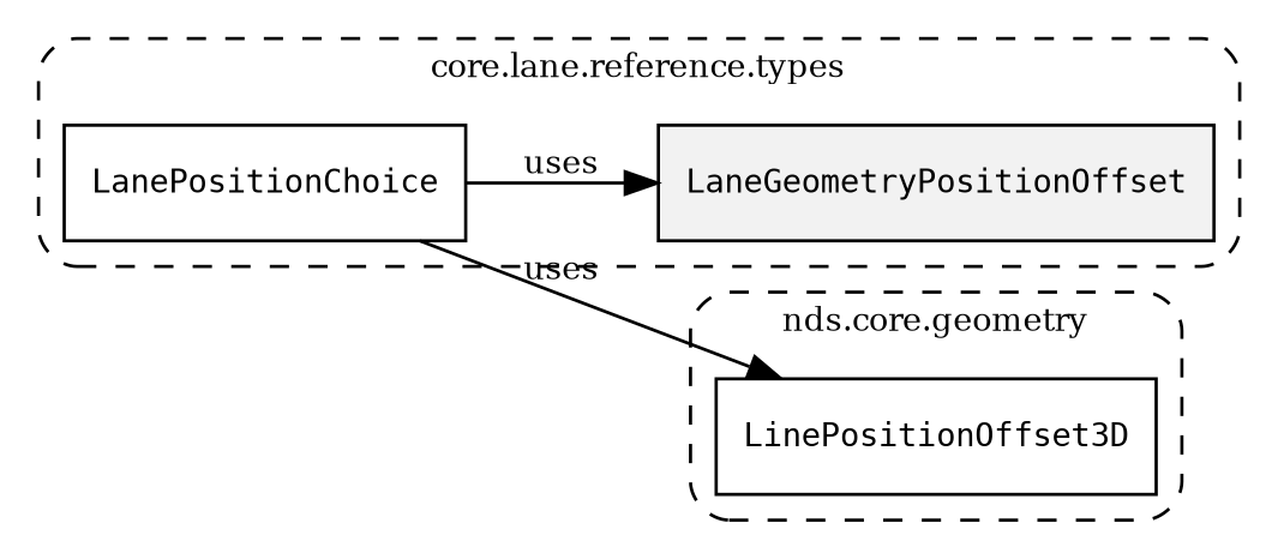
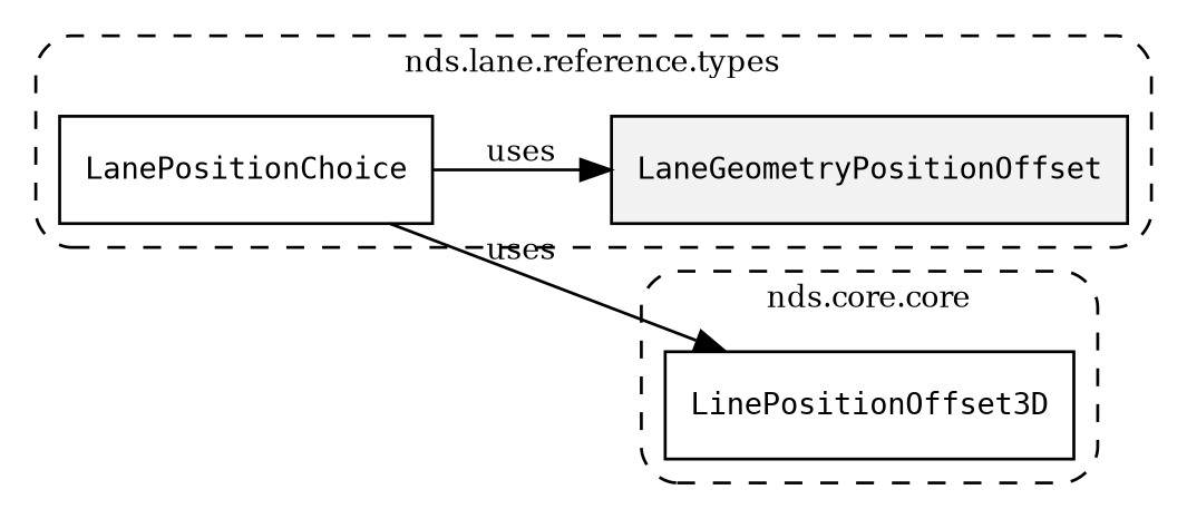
  digraph {
    fontsize=10
    rankdir=LR
    node [fontsize=10 shape=box]
    edge [fontsize=10]
    n1 [fillcolor="#0000000D" label=<<font face="monospace"><table align="center" border="0" cellspacing="0" cellpadding="0"><tr><td href="../../../content/packages/nds.lane.reference.types.html#Subtype-LaneGeometryPositionOffset" title="Subtype defined in nds.lane.reference.types">LaneGeometryPositionOffset</td></tr></table></font>> style=filled]
    n2 [label=<<font face="monospace"><table align="center" border="0" cellspacing="0" cellpadding="0"><tr><td href="../../../content/packages/nds.lane.reference.types.html#Choice-LanePositionChoice" title="Choice defined in nds.lane.reference.types">LanePositionChoice</td></tr></table></font>>]
    n3 [label=<<font face="monospace"><table align="center" border="0" cellspacing="0" cellpadding="0"><tr><td href="../../../content/packages/nds.core.geometry.html#Structure-LinePositionOffset3D" title="Structure defined in nds.core.geometry">LinePositionOffset3D</td></tr></table></font>>]
    subgraph cluster_1 {
-     label="core.lane.reference.types"
+     label="nds.lane.reference.types"
      style="dashed, rounded"
      n1
      n2
    }
    subgraph cluster_2 {
-     label="nds.core.geometry"
+     label="nds.core.core"
      style="dashed, rounded"
      n3
    }
    n2 -> n1 [label=uses]
    n2 -> n3 [label=uses]
  }
